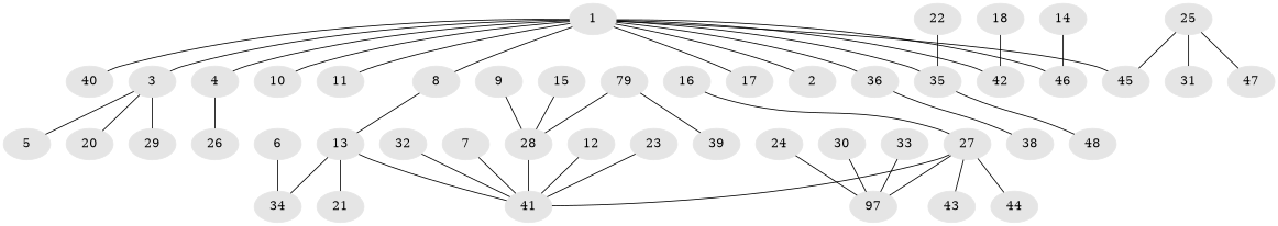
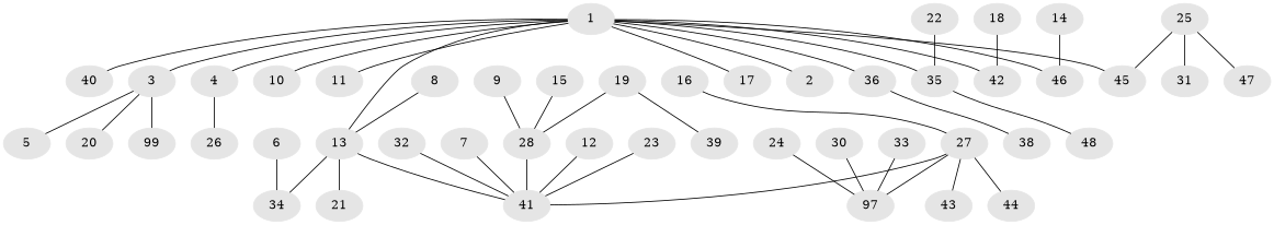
  graph {
    node [color=gray90 style=filled]
    edge [weight=1.0]
    1
    2
    3
    4
    10
    11
    13
    17
    35
    36
    40
    42
    45
    46
    5
    20
-   29
+   29 [label=99]
    26
    34
    41
    21
    48
    38
    6
    7
    8
    9
    28
    12
    14
    15
    16
    27
    n34 [label=97]
    43
    44
    18
-   19 [label=79]
+   19
    39
    22
    23
    24
    25
    31
    47
    30
    32
    33
    1 -- 2
    1 -- 3
    1 -- 4
    1 -- 10
    1 -- 11
-   1 -- 8
+   1 -- 13
    1 -- 17
    1 -- 35
    1 -- 36
    1 -- 40
    1 -- 42
    1 -- 45
    1 -- 46
    3 -- 5
    3 -- 20
    3 -- 29
    4 -- 26
    13 -- 34
    13 -- 41
    13 -- 21
    35 -- 48
    36 -- 38
    6 -- 34
    7 -- 41
    8 -- 13
    9 -- 28
    28 -- 41
    12 -- 41
    14 -- 46
    15 -- 28
    16 -- 27
    27 -- 41
    27 -- n34
    27 -- 43
    27 -- 44
    18 -- 42
    19 -- 28
    19 -- 39
    22 -- 35
    23 -- 41
    24 -- n34
    25 -- 45
    25 -- 31
    25 -- 47
    30 -- n34
    32 -- 41
    33 -- n34
  }
